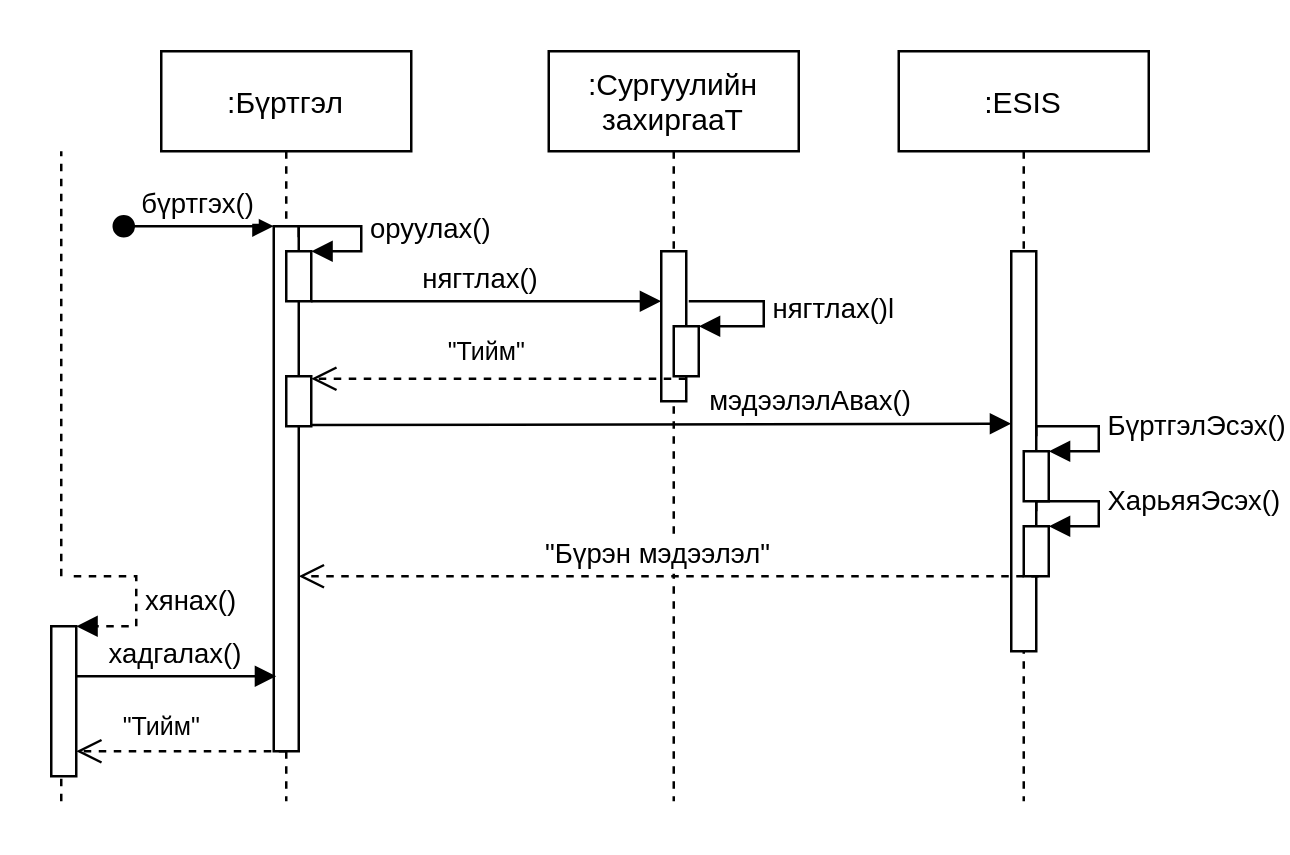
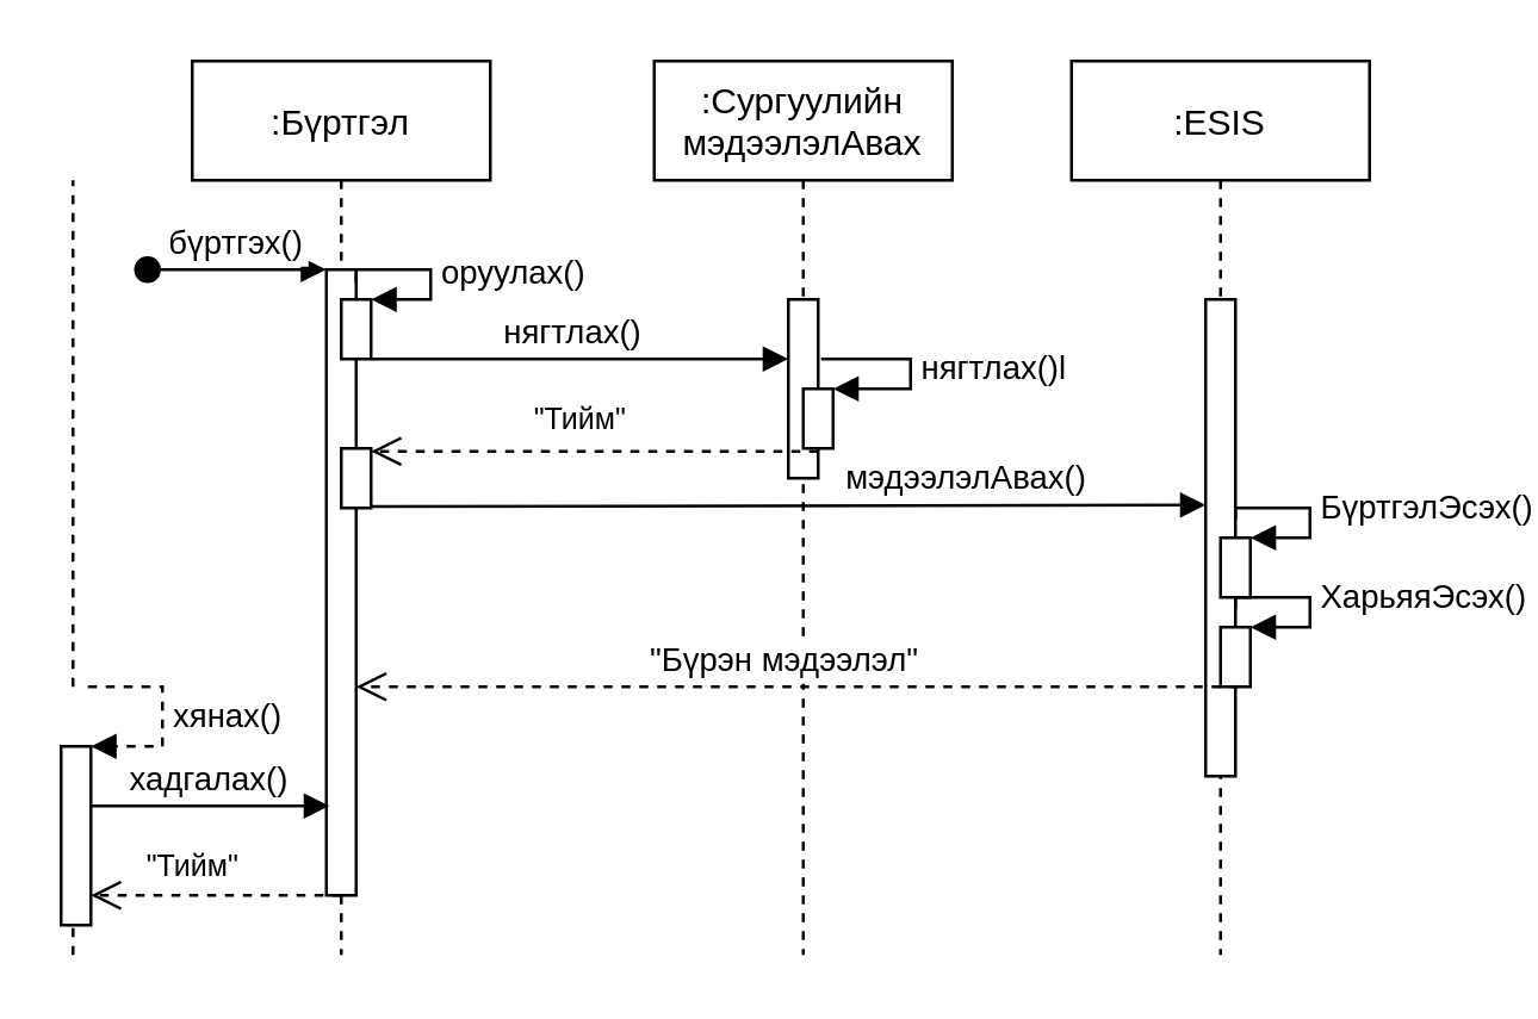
  <mxCell id="0" />
  <mxCell id="1" parent="0" />
  <mxCell id="2" value=":Бүртгэл" style="shape=umlLifeline;perimeter=lifelinePerimeter;container=1;collapsible=0;recursiveResize=0;rounded=0;shadow=0;strokeWidth=1;" parent="1" vertex="1"><mxGeometry x="64" y="20" width="100" height="300" as="geometry" /></mxCell>
  <mxCell id="3" value="" style="points=[];perimeter=orthogonalPerimeter;rounded=0;shadow=0;strokeWidth=1;" parent="2" vertex="1"><mxGeometry x="45" y="70" width="10" height="210" as="geometry" /></mxCell>
  <mxCell id="4" value="бүртгэх()" style="verticalAlign=bottom;startArrow=oval;endArrow=block;startSize=8;shadow=0;strokeWidth=1;" parent="2" target="3" edge="1"><mxGeometry relative="1" as="geometry"><mxPoint x="-15" y="70" as="sourcePoint" /></mxGeometry></mxCell>
  <mxCell id="5" value="" style="html=1;points=[];perimeter=orthogonalPerimeter;" vertex="1" parent="2"><mxGeometry x="50" y="80" width="10" height="20" as="geometry" /></mxCell>
  <mxCell id="6" value="оруулах()" style="edgeStyle=orthogonalEdgeStyle;html=1;align=left;spacingLeft=2;endArrow=block;rounded=0;entryX=1;entryY=0;exitX=1;exitY=0.021;exitDx=0;exitDy=0;exitPerimeter=0;" edge="1" target="5" parent="2" source="3"><mxGeometry relative="1" as="geometry"><mxPoint x="140" y="150" as="sourcePoint" /><Array as="points"><mxPoint x="55" y="70" /><mxPoint x="80" y="70" /><mxPoint x="80" y="80" /></Array></mxGeometry></mxCell>
  <mxCell id="7" value="" style="html=1;points=[];perimeter=orthogonalPerimeter;" vertex="1" parent="2"><mxGeometry x="50" y="130" width="10" height="20" as="geometry" /></mxCell>
- <mxCell id="8" value=":Сургуулийн &#10;захиргааТ" style="shape=umlLifeline;perimeter=lifelinePerimeter;container=1;collapsible=0;recursiveResize=0;rounded=0;shadow=0;strokeWidth=1;" parent="1" vertex="1"><mxGeometry x="219" y="20" width="100" height="300" as="geometry" /></mxCell>
+ <mxCell id="8" value=":Сургуулийн &#10;мэдээлэлАвах" style="shape=umlLifeline;perimeter=lifelinePerimeter;container=1;collapsible=0;recursiveResize=0;rounded=0;shadow=0;strokeWidth=1;" parent="1" vertex="1"><mxGeometry x="219" y="20" width="100" height="300" as="geometry" /></mxCell>
  <mxCell id="9" value="" style="points=[];perimeter=orthogonalPerimeter;rounded=0;shadow=0;strokeWidth=1;" parent="8" vertex="1"><mxGeometry x="45" y="80" width="10" height="60" as="geometry" /></mxCell>
  <mxCell id="10" value="" style="html=1;points=[];perimeter=orthogonalPerimeter;" vertex="1" parent="8"><mxGeometry x="50" y="110" width="10" height="20" as="geometry" /></mxCell>
  <mxCell id="11" value="нягтлах()l" style="edgeStyle=orthogonalEdgeStyle;html=1;align=left;spacingLeft=2;endArrow=block;rounded=0;entryX=1;entryY=0;" edge="1" target="10" parent="8"><mxGeometry relative="1" as="geometry"><mxPoint x="56" y="100" as="sourcePoint" /><Array as="points"><mxPoint x="86" y="100" /><mxPoint x="86" y="110" /><mxPoint x="61" y="110" /></Array></mxGeometry></mxCell>
  <mxCell id="12" value="нягтлах()" style="verticalAlign=bottom;endArrow=none;shadow=0;strokeWidth=1;endFill=0;startArrow=block;startFill=1;" parent="1" target="5" edge="1"><mxGeometry x="0.03" relative="1" as="geometry"><mxPoint x="264" y="120" as="sourcePoint" /><mxPoint x="124" y="140" as="targetPoint" /><Array as="points" /><mxPoint as="offset" /></mxGeometry></mxCell>
  <mxCell id="13" value=":ESIS" style="shape=umlLifeline;perimeter=lifelinePerimeter;container=1;collapsible=0;recursiveResize=0;rounded=0;shadow=0;strokeWidth=1;" vertex="1" parent="1"><mxGeometry x="359" y="20" width="100" height="300" as="geometry" /></mxCell>
  <mxCell id="14" value="" style="points=[];perimeter=orthogonalPerimeter;rounded=0;shadow=0;strokeWidth=1;" vertex="1" parent="13"><mxGeometry x="45" y="80" width="10" height="160" as="geometry" /></mxCell>
  <mxCell id="15" value="" style="html=1;points=[];perimeter=orthogonalPerimeter;" vertex="1" parent="13"><mxGeometry x="50" y="190" width="10" height="20" as="geometry" /></mxCell>
  <mxCell id="16" value="ХарьяяЭсэх()" style="edgeStyle=orthogonalEdgeStyle;html=1;align=left;spacingLeft=2;endArrow=block;rounded=0;entryX=1;entryY=0;exitX=1;exitY=0.021;exitDx=0;exitDy=0;exitPerimeter=0;" edge="1" parent="13" target="15"><mxGeometry relative="1" as="geometry"><mxPoint x="55" y="183.99" as="sourcePoint" /><Array as="points"><mxPoint x="55" y="180" /><mxPoint x="80" y="180" /><mxPoint x="80" y="190" /></Array></mxGeometry></mxCell>
  <mxCell id="17" value="&quot;Бүрэн мэдээлэл&quot;" style="verticalAlign=bottom;endArrow=open;dashed=1;endSize=8;shadow=0;strokeWidth=1;exitX=0.6;exitY=1;exitDx=0;exitDy=0;exitPerimeter=0;" edge="1" parent="1" source="15" target="3"><mxGeometry x="0.03" relative="1" as="geometry"><mxPoint x="124" y="210" as="targetPoint" /><mxPoint x="418" y="210" as="sourcePoint" /><Array as="points" /><mxPoint as="offset" /></mxGeometry></mxCell>
  <mxCell id="18" value="" style="html=1;points=[];perimeter=orthogonalPerimeter;" vertex="1" parent="1"><mxGeometry x="409" y="180" width="10" height="20" as="geometry" /></mxCell>
  <mxCell id="19" value="БүртгэлЭсэх()" style="edgeStyle=orthogonalEdgeStyle;html=1;align=left;spacingLeft=2;endArrow=block;rounded=0;entryX=1;entryY=0;exitX=1;exitY=0.021;exitDx=0;exitDy=0;exitPerimeter=0;" edge="1" parent="1" target="18"><mxGeometry relative="1" as="geometry"><mxPoint x="414" y="173.99" as="sourcePoint" /><Array as="points"><mxPoint x="414" y="170" /><mxPoint x="439" y="170" /><mxPoint x="439" y="180" /></Array></mxGeometry></mxCell>
  <mxCell id="20" value="" style="verticalAlign=bottom;endArrow=open;dashed=1;endSize=8;shadow=0;strokeWidth=1;" edge="1" parent="1"><mxGeometry x="-0.059" relative="1" as="geometry"><mxPoint x="124" y="151" as="targetPoint" /><mxPoint x="274" y="151" as="sourcePoint" /><Array as="points"><mxPoint x="234.5" y="151" /></Array><mxPoint as="offset" /></mxGeometry></mxCell>
  <mxCell id="21" value="&lt;font style=&quot;font-size: 10px&quot;&gt;&quot;Тийм&quot;&lt;/font&gt;" style="text;html=1;align=center;verticalAlign=middle;resizable=0;points=[];autosize=1;" vertex="1" parent="1"><mxGeometry x="169" y="130" width="50" height="20" as="geometry" /></mxCell>
  <mxCell id="22" value="мэдээлэлАвах()" style="verticalAlign=bottom;endArrow=none;shadow=0;strokeWidth=1;endFill=0;startArrow=block;startFill=1;" edge="1" parent="1"><mxGeometry x="-0.429" relative="1" as="geometry"><mxPoint x="404" y="169" as="sourcePoint" /><mxPoint x="124" y="169.5" as="targetPoint" /><Array as="points" /><mxPoint as="offset" /></mxGeometry></mxCell>
  <mxCell id="23" value="" style="endArrow=none;dashed=1;html=1;strokeWidth=1;" edge="1" parent="1"><mxGeometry width="50" height="50" relative="1" as="geometry"><mxPoint x="24" y="230" as="sourcePoint" /><mxPoint x="24" y="60" as="targetPoint" /></mxGeometry></mxCell>
  <mxCell id="24" value="" style="endArrow=none;dashed=1;html=1;strokeWidth=1;" edge="1" parent="1"><mxGeometry width="50" height="50" relative="1" as="geometry"><mxPoint x="24" y="320" as="sourcePoint" /><mxPoint x="24" y="250" as="targetPoint" /></mxGeometry></mxCell>
  <mxCell id="25" value="" style="html=1;points=[];perimeter=orthogonalPerimeter;" vertex="1" parent="1"><mxGeometry x="20" y="250" width="10" height="60" as="geometry" /></mxCell>
  <mxCell id="26" value="хянах()" style="edgeStyle=orthogonalEdgeStyle;html=1;align=left;spacingLeft=2;endArrow=block;rounded=0;entryX=1;entryY=0;dashed=1;strokeWidth=1;" edge="1" target="25" parent="1"><mxGeometry relative="1" as="geometry"><mxPoint x="29" y="230" as="sourcePoint" /><Array as="points"><mxPoint x="54" y="230" /><mxPoint x="54" y="250" /></Array></mxGeometry></mxCell>
  <mxCell id="27" value="хадгалах()" style="verticalAlign=bottom;endArrow=none;shadow=0;strokeWidth=1;endFill=0;startArrow=block;startFill=1;" edge="1" parent="1"><mxGeometry relative="1" as="geometry"><mxPoint x="110" y="270" as="sourcePoint" /><mxPoint x="30" y="270" as="targetPoint" /><Array as="points" /><mxPoint as="offset" /></mxGeometry></mxCell>
  <mxCell id="28" value="" style="verticalAlign=bottom;endArrow=open;dashed=1;endSize=8;shadow=0;strokeWidth=1;" edge="1" parent="1"><mxGeometry x="-0.059" relative="1" as="geometry"><mxPoint x="30" y="300" as="targetPoint" /><mxPoint x="114" y="300" as="sourcePoint" /><Array as="points" /><mxPoint as="offset" /></mxGeometry></mxCell>
  <mxCell id="29" value="&lt;font style=&quot;font-size: 10px&quot;&gt;&quot;Тийм&quot;&lt;/font&gt;" style="text;html=1;align=center;verticalAlign=middle;resizable=0;points=[];autosize=1;" vertex="1" parent="1"><mxGeometry x="39" y="280" width="50" height="20" as="geometry" /></mxCell>
